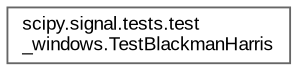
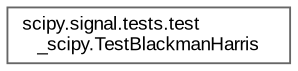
  digraph {
    rankdir=LR
    fontname="Liberation Sans"
-   n1 [color=grey40 fillcolor=white fontname="Liberation Sans" fontsize=10 height=0.2 label="scipy.signal.tests.test\l_windows.TestBlackmanHarris" shape=box style=filled width=0.4]
+   n1 [color=grey40 fillcolor=white fontname="Liberation Sans" fontsize=10 height=0.2 label="scipy.signal.tests.test\l_scipy.TestBlackmanHarris" shape=box style=filled width=0.4]
  }
